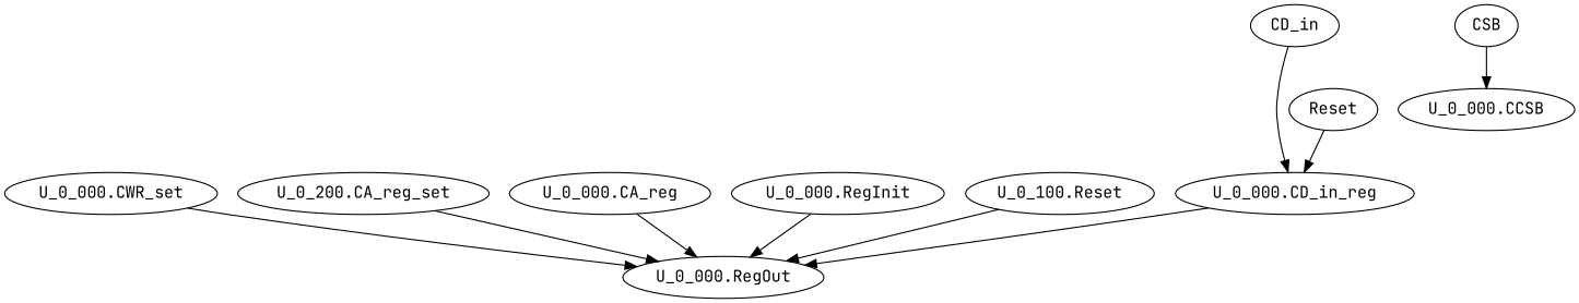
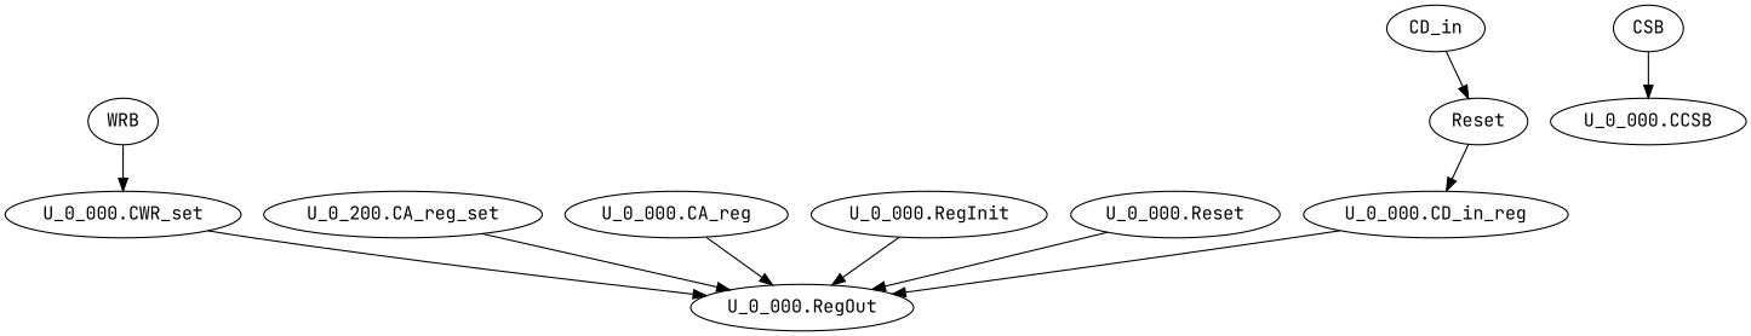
  strict digraph {
    fontname="JetBrains Mono"
    node [complexity=4 fontname="JetBrains Mono" importance=0.01541508742 rank=0.00385377185501]
    edge [fontname="JetBrains Mono"]
    "U_0_000.CD_in_reg" [complexity=2 importance=0.0154295925251 rank=0.00771479626255]
    "U_0_000.RegOut" [complexity=0 importance=0.0136486911662 rank=0.0]
    n3 [label="U_0_000.CWR_set"]
    n4 [importance=0.0154021939933 label="U_0_200.CA_reg_set" rank=0.00385054849833]
    CD_in [complexity=2 importance=0.0171830953522 rank=0.00859154767611]
    "U_0_000.CA_reg"
    "U_0_000.RegInit" [complexity=2 importance=0.0154021939933 rank=0.00770109699667]
    CSB [importance=0.0171685902472 rank=0.00429214756179]
    "U_0_000.CCSB"
    Reset [complexity=1 importance=0.0308170945521 rank=0.0308170945521]
-   "U_0_000.Reset" [complexity=1 importance=0.029063591725 rank=0.029063591725 label="U_0_100.Reset"]
+   "U_0_000.Reset" [complexity=1 importance=0.029063591725 rank=0.029063591725]
+   WRB [importance=0.0171685902472 rank=0.00429214756179]
    "U_0_000.CD_in_reg" -> "U_0_000.RegOut"
    n3 -> "U_0_000.RegOut"
    n4 -> "U_0_000.RegOut"
-   CD_in -> "U_0_000.CD_in_reg"
+   CD_in -> Reset
    "U_0_000.CA_reg" -> "U_0_000.RegOut"
    "U_0_000.RegInit" -> "U_0_000.RegOut"
    CSB -> "U_0_000.CCSB"
    Reset -> "U_0_000.CD_in_reg"
    "U_0_000.Reset" -> "U_0_000.RegOut"
+   WRB -> n3
  }
